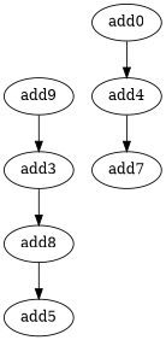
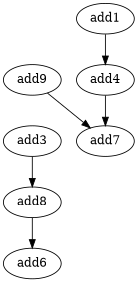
  strict digraph {
    node [opcode=add]
    add8
-   add5
+   add5 [label=add6]
    n3 [label=add9]
    add3
    add4
    add7
-   add0
+   add0 [label=add1]
    add8 -> add5
-   n3 -> add3
+   n3 -> add7
    add3 -> add8
    add4 -> add7
    add0 -> add4
  }
